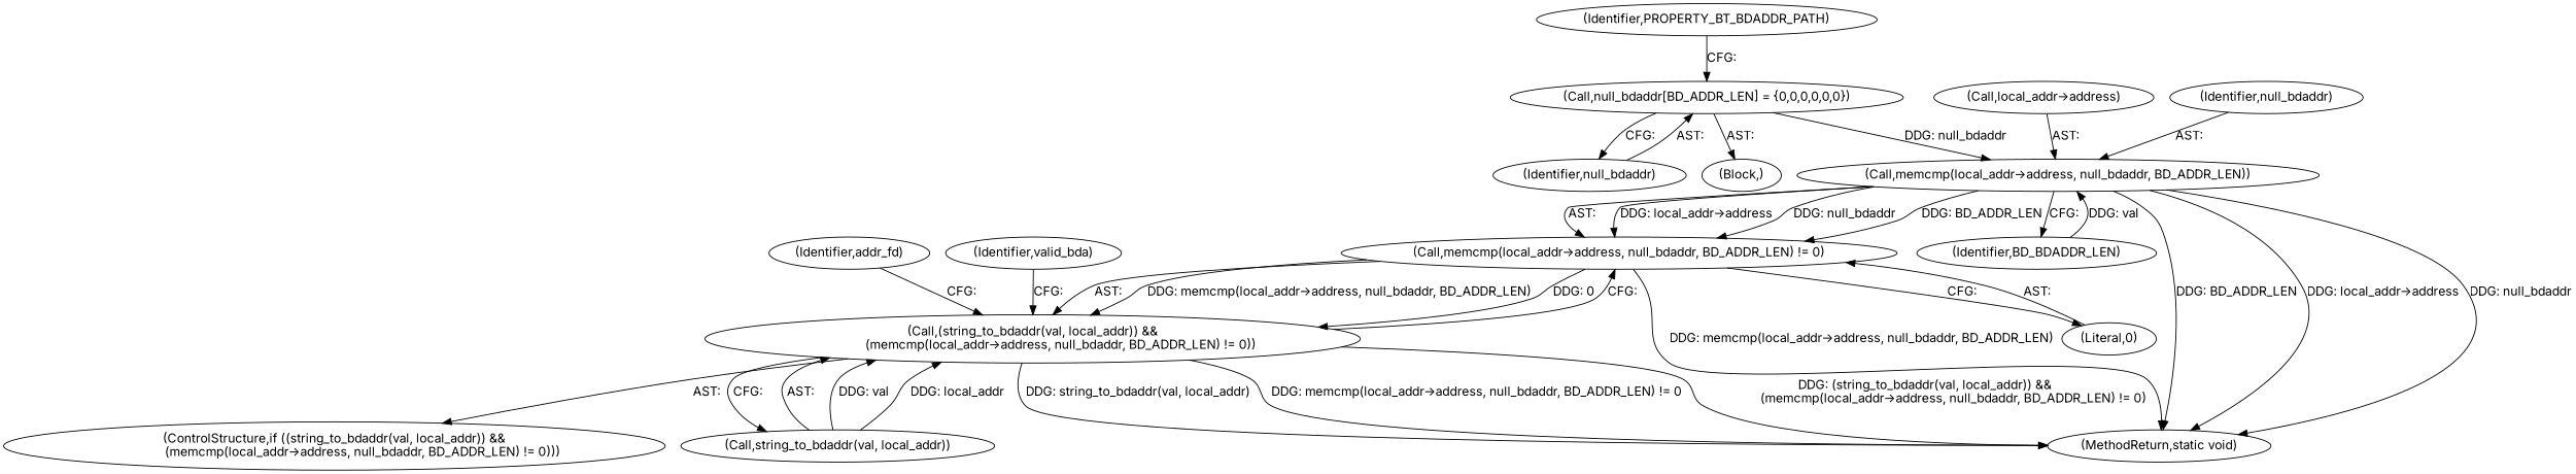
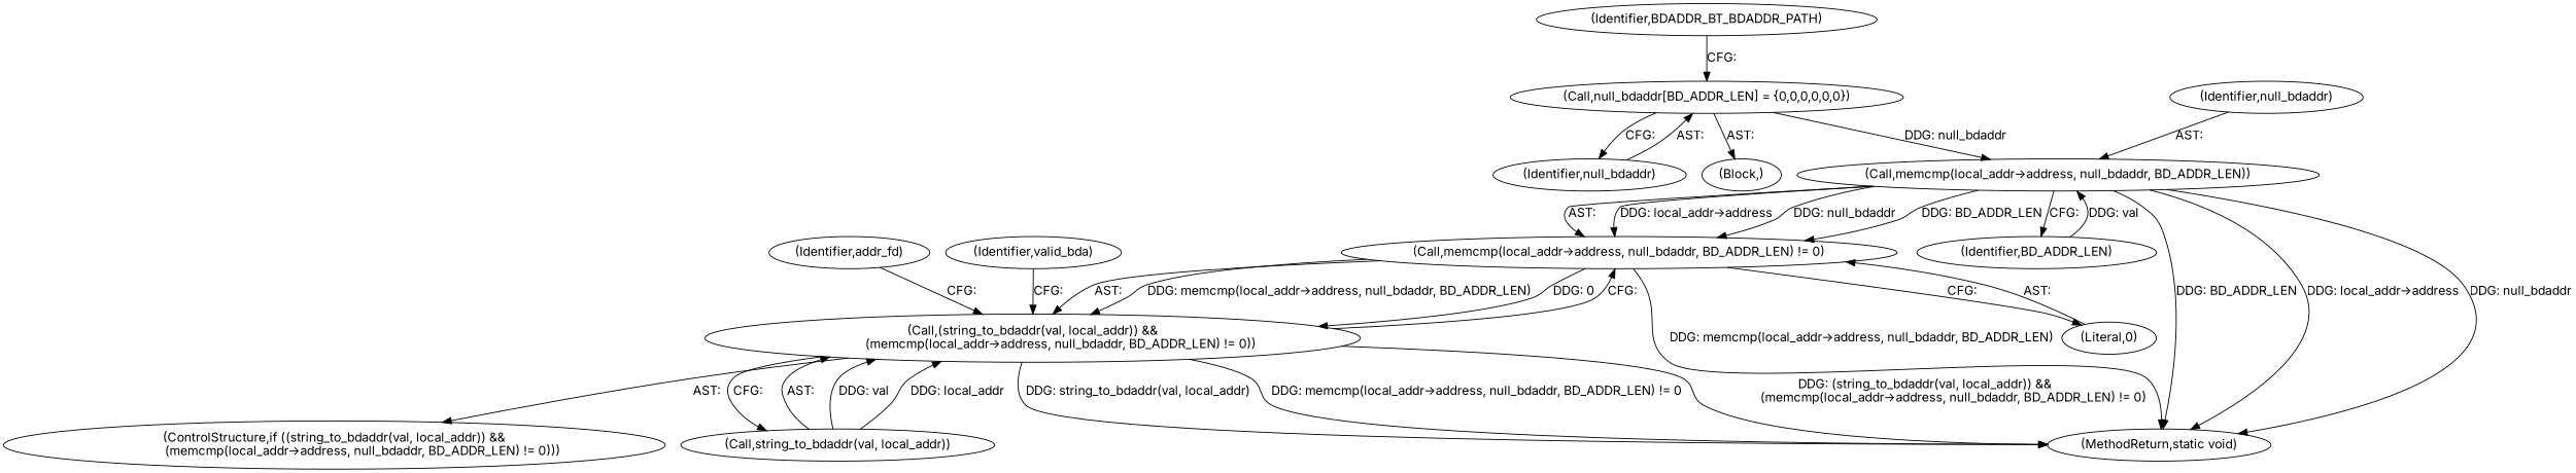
  digraph {
    fontname=Inter
    node [fontname=Inter]
    edge [fontname=Inter]
    n1 [label="(Call,memcmp(local_addr->address, null_bdaddr, BD_ADDR_LEN))"]
    n2 [label="(Call,memcmp(local_addr->address, null_bdaddr, BD_ADDR_LEN) != 0)"]
-   n3 [label="(Identifier,BD_BDADDR_LEN)"]
+   n3 [label="(Identifier,BD_ADDR_LEN)"]
    n4 [label="(MethodReturn,static void)"]
    n5 [label="(Call,(string_to_bdaddr(val, local_addr)) &&\n                 (memcmp(local_addr->address, null_bdaddr, BD_ADDR_LEN) != 0))"]
    n6 [label="(Literal,0)"]
    n7 [label="(Call,null_bdaddr[BD_ADDR_LEN] = {0,0,0,0,0,0})"]
    n8 [label="(Identifier,null_bdaddr)"]
    n9 [label="(Block,)"]
    n10 [label="(ControlStructure,if ((string_to_bdaddr(val, local_addr)) &&\n                 (memcmp(local_addr->address, null_bdaddr, BD_ADDR_LEN) != 0)))"]
    n11 [label="(Call,string_to_bdaddr(val, local_addr))"]
    n12 [label="(Identifier,addr_fd)"]
    n13 [label="(Identifier,valid_bda)"]
-   n14 [label="(Call,local_addr->address)"]
-   n15 [label="(Identifier,PROPERTY_BT_BDADDR_PATH)"]
+   n15 [label="(Identifier,BDADDR_BT_BDADDR_PATH)"]
    n16 [label="(Identifier,null_bdaddr)"]
    n1 -> n2 [label="AST: "]
    n1 -> n2 [label="DDG: local_addr->address"]
    n1 -> n2 [label="DDG: null_bdaddr"]
    n1 -> n2 [label="DDG: BD_ADDR_LEN"]
    n1 -> n3 [label="CFG: "]
    n1 -> n4 [label="DDG: BD_ADDR_LEN"]
    n1 -> n4 [label="DDG: local_addr->address"]
    n1 -> n4 [label="DDG: null_bdaddr"]
    n2 -> n4 [label="DDG: memcmp(local_addr->address, null_bdaddr, BD_ADDR_LEN)"]
    n2 -> n5 [label="AST: "]
    n2 -> n5 [label="DDG: memcmp(local_addr->address, null_bdaddr, BD_ADDR_LEN)"]
    n2 -> n5 [label="DDG: 0"]
    n2 -> n6 [label="CFG: "]
    n3 -> n1 [label="DDG: val"]
    n5 -> n2 [label="CFG: "]
    n5 -> n4 [label="DDG: string_to_bdaddr(val, local_addr)"]
    n5 -> n4 [label="DDG: memcmp(local_addr->address, null_bdaddr, BD_ADDR_LEN) != 0"]
    n5 -> n4 [label="DDG: (string_to_bdaddr(val, local_addr)) &&\n                 (memcmp(local_addr->address, null_bdaddr, BD_ADDR_LEN) != 0)"]
    n5 -> n10 [label="AST: "]
    n5 -> n11 [label="CFG: "]
    n6 -> n2 [label="AST: "]
    n7 -> n1 [label="DDG: null_bdaddr"]
    n7 -> n8 [label="CFG: "]
    n7 -> n9 [label="AST: "]
    n8 -> n7 [label="AST: "]
    n11 -> n5 [label="AST: "]
    n11 -> n5 [label="DDG: val"]
    n11 -> n5 [label="DDG: local_addr"]
    n12 -> n5 [label="CFG: "]
    n13 -> n5 [label="CFG: "]
-   n14 -> n1 [label="AST: "]
    n15 -> n7 [label="CFG: "]
    n16 -> n1 [label="AST: "]
  }
